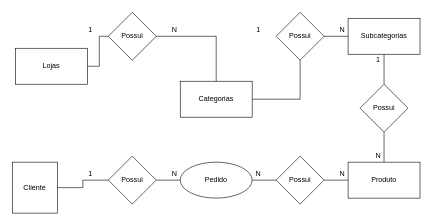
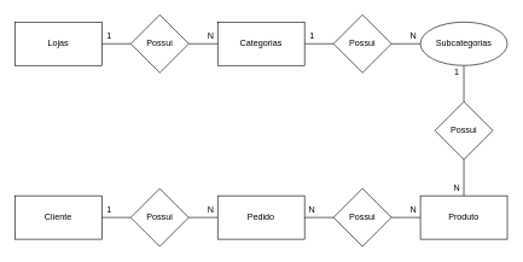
  <mxCell id="0" />
  <mxCell id="1" parent="0" />
  <mxCell id="2" style="edgeStyle=orthogonalEdgeStyle;rounded=0;orthogonalLoop=1;jettySize=auto;html=1;endArrow=none;endFill=0;" edge="1" parent="1" source="3" target="14"><mxGeometry relative="1" as="geometry" /></mxCell>
- <mxCell id="3" value="Lojas" style="rounded=0;whiteSpace=wrap;html=1;" vertex="1" parent="1"><mxGeometry x="25" y="80" width="120" height="60" as="geometry" /></mxCell>
+ <mxCell id="3" value="Lojas" style="rounded=0;whiteSpace=wrap;html=1;" vertex="1" parent="1"><mxGeometry x="20" y="30" width="120" height="60" as="geometry" /></mxCell>
  <mxCell id="4" style="edgeStyle=orthogonalEdgeStyle;rounded=0;orthogonalLoop=1;jettySize=auto;html=1;endArrow=none;endFill=0;" edge="1" parent="1" source="5" target="16"><mxGeometry relative="1" as="geometry" /></mxCell>
- <mxCell id="5" value="Categorias" style="rounded=0;whiteSpace=wrap;html=1;" vertex="1" parent="1"><mxGeometry x="300" y="135" width="120" height="60" as="geometry" /></mxCell>
+ <mxCell id="5" value="Categorias" style="rounded=0;whiteSpace=wrap;html=1;" vertex="1" parent="1"><mxGeometry x="300" y="30" width="120" height="60" as="geometry" /></mxCell>
  <mxCell id="6" style="edgeStyle=orthogonalEdgeStyle;rounded=0;orthogonalLoop=1;jettySize=auto;html=1;endArrow=none;endFill=0;" edge="1" parent="1" source="7" target="18"><mxGeometry relative="1" as="geometry" /></mxCell>
- <mxCell id="7" value="Subcategorias" style="rounded=0;whiteSpace=wrap;html=1;" vertex="1" parent="1"><mxGeometry x="580" y="30" width="120" height="60" as="geometry" /></mxCell>
+ <mxCell id="7" value="Subcategorias" style="ellipse;whiteSpace=wrap;html=1;" vertex="1" parent="1"><mxGeometry x="580" y="30" width="120" height="60" as="geometry" /></mxCell>
  <mxCell id="8" style="edgeStyle=orthogonalEdgeStyle;rounded=0;orthogonalLoop=1;jettySize=auto;html=1;endArrow=none;endFill=0;" edge="1" parent="1" source="9" target="20"><mxGeometry relative="1" as="geometry" /></mxCell>
  <mxCell id="9" value="Produto" style="rounded=0;whiteSpace=wrap;html=1;" vertex="1" parent="1"><mxGeometry x="580" y="270" width="120" height="60" as="geometry" /></mxCell>
- <mxCell id="10" value="Cliente" style="rounded=0;whiteSpace=wrap;html=1;" vertex="1" parent="1"><mxGeometry x="20" y="270" width="75" height="85" as="geometry" /></mxCell>
+ <mxCell id="10" value="Cliente" style="rounded=0;whiteSpace=wrap;html=1;" vertex="1" parent="1"><mxGeometry x="20" y="270" width="120" height="60" as="geometry" /></mxCell>
  <mxCell id="11" style="edgeStyle=orthogonalEdgeStyle;rounded=0;orthogonalLoop=1;jettySize=auto;html=1;endArrow=none;endFill=0;" edge="1" parent="1" source="12" target="22"><mxGeometry relative="1" as="geometry" /></mxCell>
- <mxCell id="12" value="Pedido" style="ellipse;whiteSpace=wrap;html=1;" vertex="1" parent="1"><mxGeometry x="300" y="270" width="120" height="60" as="geometry" /></mxCell>
+ <mxCell id="12" value="Pedido" style="rounded=0;whiteSpace=wrap;html=1;" vertex="1" parent="1"><mxGeometry x="300" y="270" width="120" height="60" as="geometry" /></mxCell>
  <mxCell id="13" style="edgeStyle=orthogonalEdgeStyle;rounded=0;orthogonalLoop=1;jettySize=auto;html=1;endArrow=none;endFill=0;" edge="1" parent="1" source="14" target="5"><mxGeometry relative="1" as="geometry" /></mxCell>
  <mxCell id="14" value="Possui" style="rhombus;whiteSpace=wrap;html=1;" vertex="1" parent="1"><mxGeometry x="180" y="20" width="80" height="80" as="geometry" /></mxCell>
  <mxCell id="15" style="edgeStyle=orthogonalEdgeStyle;rounded=0;orthogonalLoop=1;jettySize=auto;html=1;endArrow=none;endFill=0;" edge="1" parent="1" source="16" target="7"><mxGeometry relative="1" as="geometry" /></mxCell>
  <mxCell id="16" value="Possui" style="rhombus;whiteSpace=wrap;html=1;" vertex="1" parent="1"><mxGeometry x="460" y="20" width="80" height="80" as="geometry" /></mxCell>
  <mxCell id="17" style="edgeStyle=orthogonalEdgeStyle;rounded=0;orthogonalLoop=1;jettySize=auto;html=1;endArrow=none;endFill=0;" edge="1" parent="1" source="18" target="9"><mxGeometry relative="1" as="geometry" /></mxCell>
  <mxCell id="18" value="Possui" style="rhombus;whiteSpace=wrap;html=1;" vertex="1" parent="1"><mxGeometry x="600" y="140" width="80" height="80" as="geometry" /></mxCell>
  <mxCell id="19" style="edgeStyle=orthogonalEdgeStyle;rounded=0;orthogonalLoop=1;jettySize=auto;html=1;endArrow=none;endFill=0;" edge="1" parent="1" source="20" target="12"><mxGeometry relative="1" as="geometry" /></mxCell>
  <mxCell id="20" value="Possui" style="rhombus;whiteSpace=wrap;html=1;" vertex="1" parent="1"><mxGeometry x="460" y="260" width="80" height="80" as="geometry" /></mxCell>
  <mxCell id="21" style="edgeStyle=orthogonalEdgeStyle;rounded=0;orthogonalLoop=1;jettySize=auto;html=1;endArrow=none;endFill=0;" edge="1" parent="1" source="22" target="10"><mxGeometry relative="1" as="geometry" /></mxCell>
  <mxCell id="22" value="Possui" style="rhombus;whiteSpace=wrap;html=1;" vertex="1" parent="1"><mxGeometry x="180" y="260" width="80" height="80" as="geometry" /></mxCell>
  <mxCell id="23" value="1" style="text;html=1;align=center;verticalAlign=middle;resizable=0;points=[];autosize=1;" vertex="1" parent="1"><mxGeometry x="140" y="40" width="20" height="20" as="geometry" /></mxCell>
  <mxCell id="24" value="N" style="text;html=1;align=center;verticalAlign=middle;resizable=0;points=[];autosize=1;" vertex="1" parent="1"><mxGeometry x="280" y="40" width="20" height="20" as="geometry" /></mxCell>
  <mxCell id="25" value="N" style="text;html=1;align=center;verticalAlign=middle;resizable=0;points=[];autosize=1;" vertex="1" parent="1"><mxGeometry x="560" y="40" width="20" height="20" as="geometry" /></mxCell>
  <mxCell id="26" value="1" style="text;html=1;align=center;verticalAlign=middle;resizable=0;points=[];autosize=1;" vertex="1" parent="1"><mxGeometry x="420" y="40" width="20" height="20" as="geometry" /></mxCell>
  <mxCell id="27" value="1" style="text;html=1;align=center;verticalAlign=middle;resizable=0;points=[];autosize=1;" vertex="1" parent="1"><mxGeometry x="620" y="90" width="20" height="20" as="geometry" /></mxCell>
  <mxCell id="28" value="N" style="text;html=1;align=center;verticalAlign=middle;resizable=0;points=[];autosize=1;" vertex="1" parent="1"><mxGeometry x="620" y="250" width="20" height="20" as="geometry" /></mxCell>
  <mxCell id="29" value="N" style="text;html=1;align=center;verticalAlign=middle;resizable=0;points=[];autosize=1;" vertex="1" parent="1"><mxGeometry x="560" y="280" width="20" height="20" as="geometry" /></mxCell>
  <mxCell id="30" value="N" style="text;html=1;align=center;verticalAlign=middle;resizable=0;points=[];autosize=1;" vertex="1" parent="1"><mxGeometry x="420" y="280" width="20" height="20" as="geometry" /></mxCell>
  <mxCell id="31" value="N" style="text;html=1;align=center;verticalAlign=middle;resizable=0;points=[];autosize=1;" vertex="1" parent="1"><mxGeometry x="280" y="280" width="20" height="20" as="geometry" /></mxCell>
  <mxCell id="32" value="1" style="text;html=1;align=center;verticalAlign=middle;resizable=0;points=[];autosize=1;" vertex="1" parent="1"><mxGeometry x="140" y="280" width="20" height="20" as="geometry" /></mxCell>
